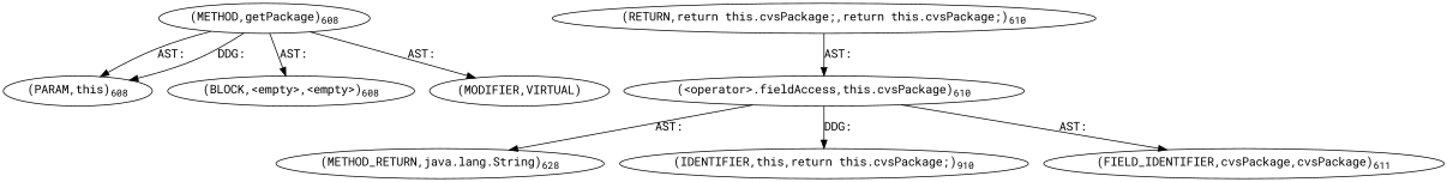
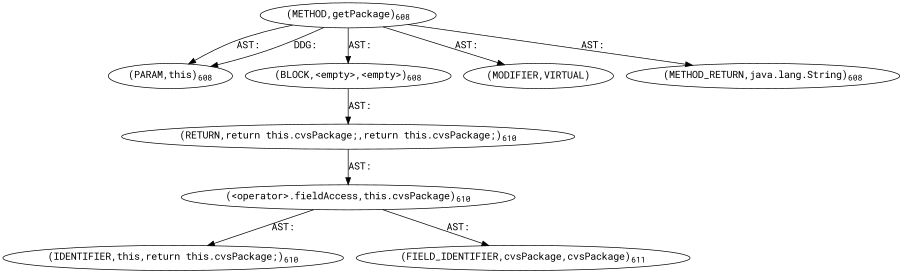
  digraph {
    fontname="Roboto Mono"
    node [fontname="Roboto Mono"]
    edge [fontname="Roboto Mono"]
    n1 [label=<(METHOD,getPackage)<SUB>608</SUB>>]
    n2 [label=<(PARAM,this)<SUB>608</SUB>>]
    n3 [label=<(BLOCK,&lt;empty&gt;,&lt;empty&gt;)<SUB>608</SUB>>]
    n4 [label=<(MODIFIER,VIRTUAL)>]
-   n5 [label=<(METHOD_RETURN,java.lang.String)<SUB>628</SUB>>]
+   n5 [label=<(METHOD_RETURN,java.lang.String)<SUB>608</SUB>>]
    n6 [label=<(RETURN,return this.cvsPackage;,return this.cvsPackage;)<SUB>610</SUB>>]
    n7 [label=<(&lt;operator&gt;.fieldAccess,this.cvsPackage)<SUB>610</SUB>>]
-   n8 [label=<(IDENTIFIER,this,return this.cvsPackage;)<SUB>910</SUB>>]
+   n8 [label=<(IDENTIFIER,this,return this.cvsPackage;)<SUB>610</SUB>>]
    n9 [label=<(FIELD_IDENTIFIER,cvsPackage,cvsPackage)<SUB>611</SUB>>]
    n1 -> n2 [label="AST: "]
    n1 -> n2 [label="DDG: "]
    n1 -> n3 [label="AST: "]
    n1 -> n4 [label="AST: "]
-   n7 -> n5 [label="AST: "]
+   n1 -> n5 [label="AST: "]
+   n3 -> n6 [label="AST: "]
    n6 -> n7 [label="AST: "]
-   n7 -> n8 [label="DDG: "]
+   n7 -> n8 [label="AST: "]
    n7 -> n9 [label="AST: "]
  }
